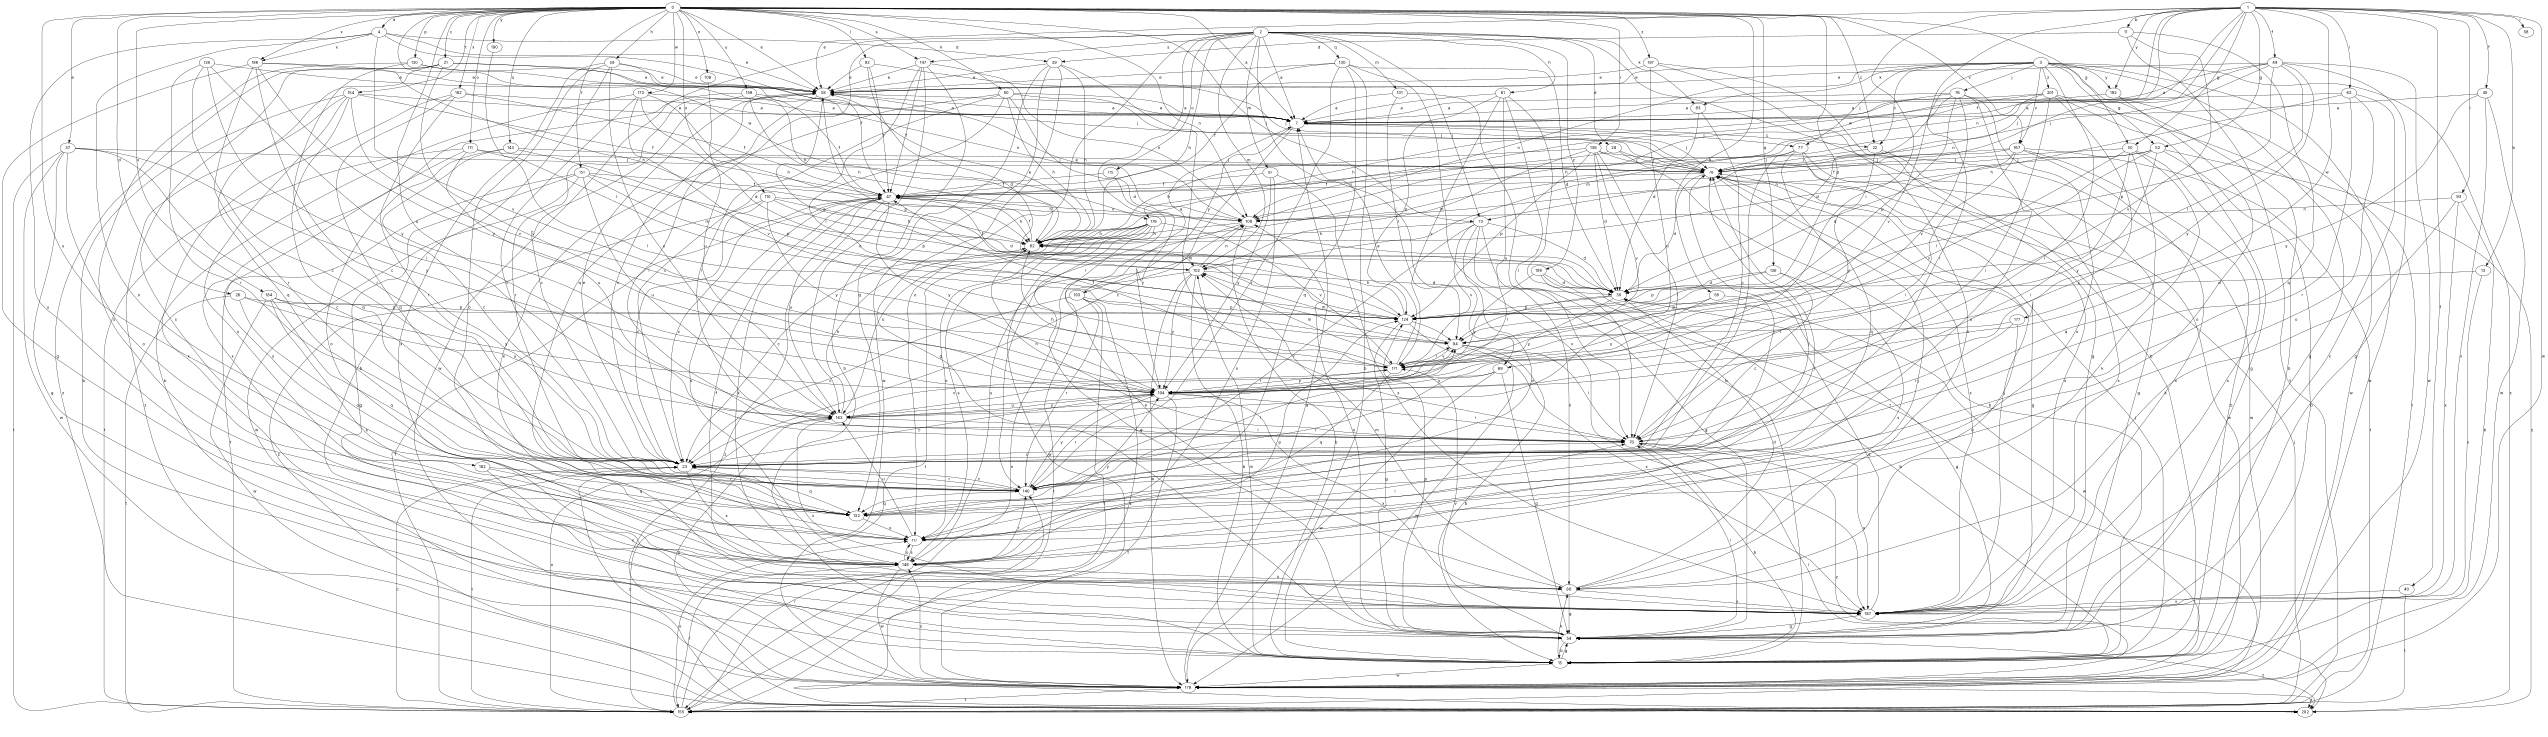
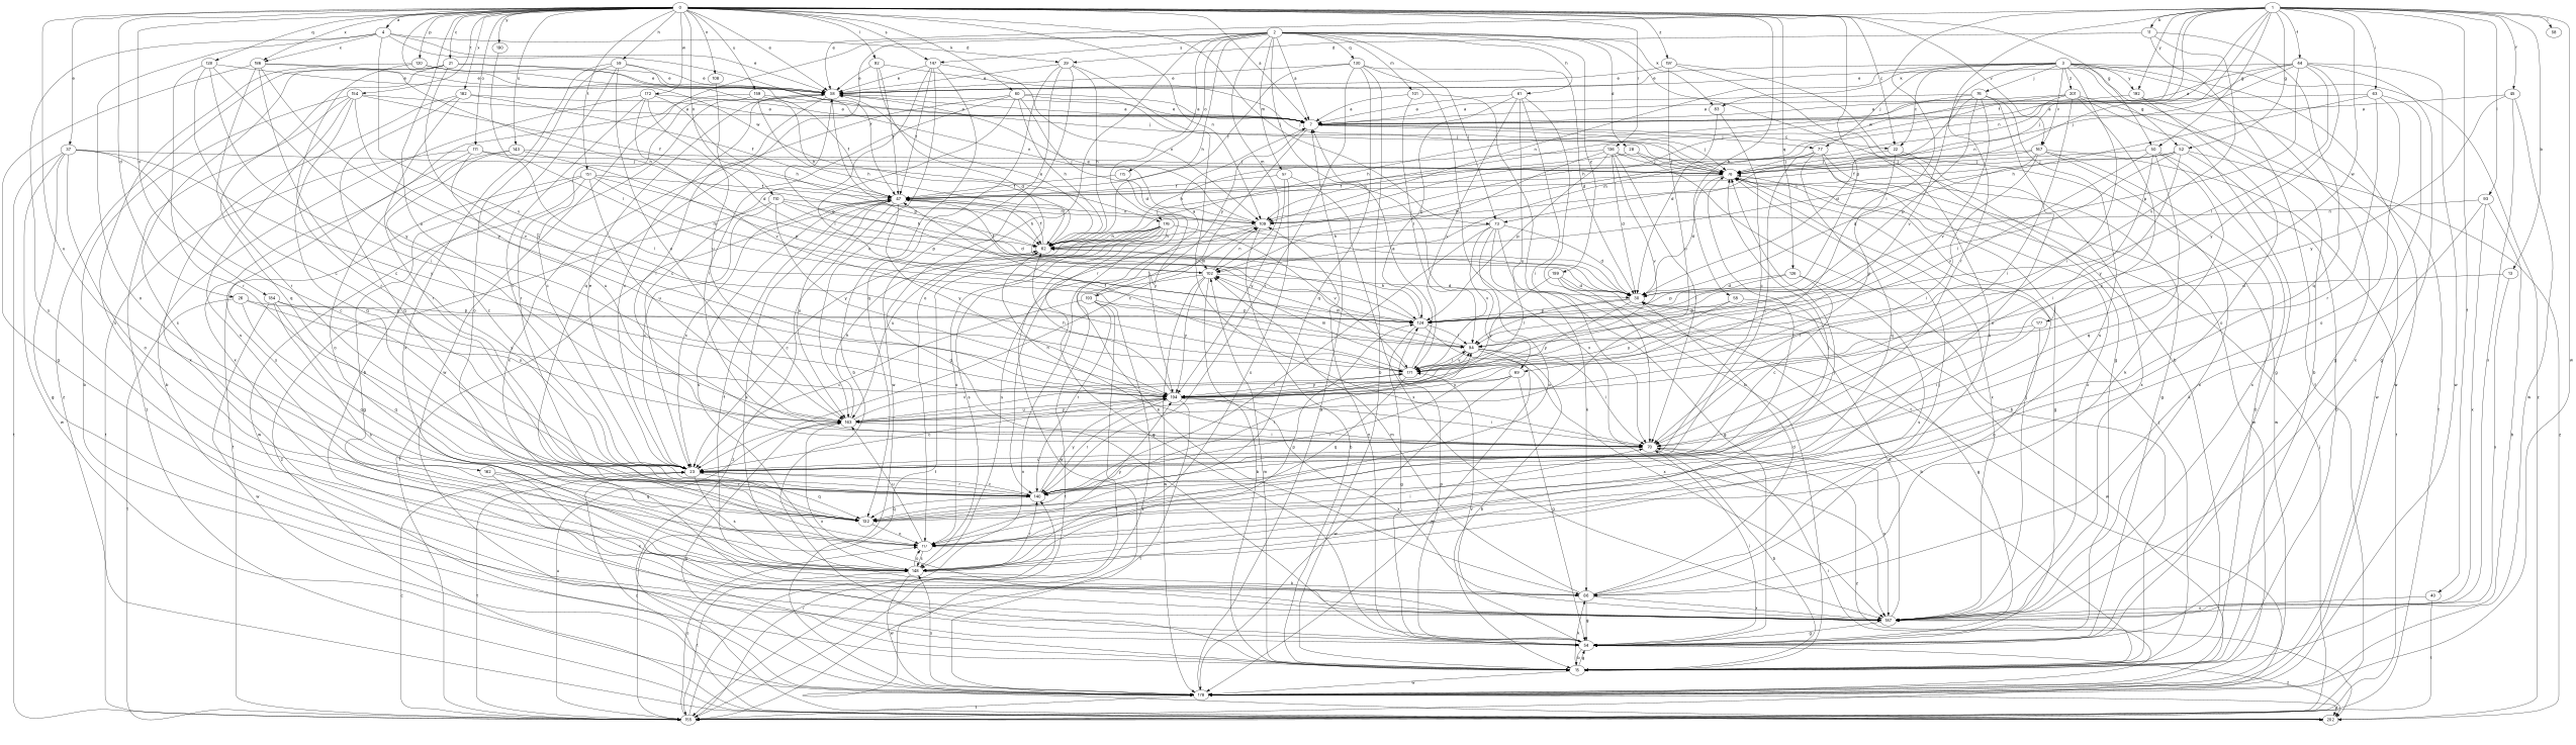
  strict digraph {
    fontname=Inter
    node [fontname=Inter]
    edge [fontname=Inter]
    0
    4
    7
    21
    22
    26
    37
    38
    50
    58
    59
    73
    80
    92
    108
    109
    110
    111
    120
    124
    126
    128
    136
    143
    147
    151
    154
    159
    162
    163
    167
    172
    176
    182
    184
    186
    190
    197
    47
    117
    171
    29
    148
    77
    23
    78
    193
    132
    202
    194
    178
    187
    155
    54
    140
    70
    86
    15
    62
    30
    94
    102
    1
    11
    13
    40
    44
    45
    52
    63
    68
    69
    93
    177
    192
    2
    28
    61
    83
    97
    101
    115
    130
    199
    3
    76
    201
    0 -> 4 [label=a]
    0 -> 7 [label=a]
    0 -> 21 [label=c]
    0 -> 22 [label=c]
    0 -> 26 [label=d]
    0 -> 37 [label=e]
    0 -> 38 [label=e]
    0 -> 50 [label=g]
    0 -> 58 [label=h]
    0 -> 59 [label=h]
    0 -> 73 [label=j]
    0 -> 80 [label=k]
    0 -> 92 [label=l]
    0 -> 108 [label=n]
    0 -> 109 [label=n]
    0 -> 110 [label=o]
    0 -> 111 [label=o]
    0 -> 120 [label=p]
    0 -> 124 [label=p]
    0 -> 126 [label=q]
+   0 -> 128 [label=q]
    0 -> 136 [label=r]
    0 -> 143 [label=s]
    0 -> 147 [label=s]
    0 -> 151 [label=t]
    0 -> 154 [label=t]
    0 -> 159 [label=u]
    0 -> 162 [label=u]
    0 -> 163 [label=u]
    0 -> 167 [label=v]
    0 -> 172 [label=w]
    0 -> 176 [label=w]
    0 -> 182 [label=x]
    0 -> 184 [label=x]
    0 -> 186 [label=x]
    0 -> 190 [label=y]
    0 -> 197 [label=z]
    4 -> 38 [label=e]
    4 -> 186 [label=x]
    4 -> 47 [label=f]
    4 -> 117 [label=o]
    4 -> 171 [label=v]
    4 -> 29 [label=d]
    4 -> 148 [label=s]
    7 -> 22 [label=c]
    7 -> 38 [label=e]
    7 -> 77 [label=j]
    7 -> 23 [label=c]
    7 -> 78 [label=j]
    7 -> 193 [label=y]
    21 -> 38 [label=e]
    21 -> 148 [label=s]
    21 -> 78 [label=j]
    21 -> 132 [label=q]
    21 -> 202 [label=z]
    21 -> 194 [label=y]
    22 -> 78 [label=j]
    22 -> 194 [label=y]
    22 -> 178 [label=w]
    22 -> 187 [label=x]
    26 -> 124 [label=p]
    26 -> 163 [label=u]
    26 -> 132 [label=q]
    26 -> 155 [label=t]
    37 -> 117 [label=o]
    37 -> 23 [label=c]
    37 -> 78 [label=j]
    37 -> 194 [label=y]
    37 -> 178 [label=w]
    37 -> 155 [label=t]
    37 -> 54 [label=g]
    38 -> 7 [label=a]
    38 -> 124 [label=p]
    38 -> 23 [label=c]
    38 -> 140 [label=r]
    38 -> 70 [label=i]
    50 -> 171 [label=v]
    50 -> 78 [label=j]
    50 -> 132 [label=q]
    50 -> 187 [label=x]
    50 -> 70 [label=i]
    50 -> 86 [label=k]
    58 -> 124 [label=p]
    58 -> 194 [label=y]
    58 -> 54 [label=g]
    59 -> 38 [label=e]
    59 -> 163 [label=u]
    59 -> 117 [label=o]
    59 -> 187 [label=x]
    59 -> 15 [label=b]
    59 -> 62 [label=h]
    73 -> 117 [label=o]
    73 -> 171 [label=v]
    73 -> 54 [label=g]
    73 -> 140 [label=r]
    73 -> 86 [label=k]
    73 -> 62 [label=h]
    73 -> 30 [label=d]
    80 -> 7 [label=a]
    80 -> 78 [label=j]
    80 -> 187 [label=x]
    80 -> 70 [label=i]
    80 -> 62 [label=h]
    80 -> 30 [label=d]
    80 -> 94 [label=l]
    92 -> 38 [label=e]
    92 -> 47 [label=f]
    92 -> 78 [label=j]
    92 -> 30 [label=d]
    108 -> 163 [label=u]
    109 -> 38 [label=e]
    109 -> 148 [label=s]
    109 -> 15 [label=b]
    109 -> 62 [label=h]
    110 -> 109 [label=n]
    110 -> 23 [label=c]
    110 -> 202 [label=z]
    110 -> 194 [label=y]
    110 -> 62 [label=h]
    110 -> 30 [label=d]
    111 -> 163 [label=u]
    111 -> 148 [label=s]
    111 -> 78 [label=j]
    111 -> 155 [label=t]
    111 -> 94 [label=l]
    120 -> 38 [label=e]
    120 -> 109 [label=n]
    120 -> 148 [label=s]
    120 -> 140 [label=r]
    124 -> 38 [label=e]
    124 -> 187 [label=x]
    124 -> 54 [label=g]
    124 -> 62 [label=h]
    124 -> 94 [label=l]
    126 -> 124 [label=p]
    126 -> 148 [label=s]
    126 -> 23 [label=c]
    126 -> 30 [label=d]
    128 -> 38 [label=e]
    128 -> 23 [label=c]
    128 -> 194 [label=y]
    128 -> 140 [label=r]
    128 -> 70 [label=i]
    136 -> 124 [label=p]
    136 -> 171 [label=v]
    136 -> 78 [label=j]
    136 -> 178 [label=w]
    136 -> 70 [label=i]
    136 -> 62 [label=h]
    136 -> 30 [label=d]
    136 -> 102 [label=m]
    143 -> 124 [label=p]
    143 -> 117 [label=o]
    143 -> 23 [label=c]
    143 -> 78 [label=j]
    147 -> 38 [label=e]
    147 -> 109 [label=n]
    147 -> 163 [label=u]
    147 -> 47 [label=f]
    147 -> 23 [label=c]
    147 -> 15 [label=b]
    151 -> 124 [label=p]
    151 -> 163 [label=u]
    151 -> 47 [label=f]
    151 -> 178 [label=w]
    151 -> 155 [label=t]
    151 -> 54 [label=g]
    151 -> 102 [label=m]
    154 -> 7 [label=a]
    154 -> 47 [label=f]
    154 -> 171 [label=v]
    154 -> 148 [label=s]
    154 -> 132 [label=q]
    154 -> 202 [label=z]
    154 -> 15 [label=b]
    159 -> 7 [label=a]
    159 -> 47 [label=f]
    159 -> 23 [label=c]
    159 -> 187 [label=x]
    159 -> 62 [label=h]
    162 -> 132 [label=q]
    162 -> 187 [label=x]
    162 -> 140 [label=r]
    163 -> 171 [label=v]
    163 -> 194 [label=y]
    163 -> 187 [label=x]
    163 -> 70 [label=i]
    163 -> 62 [label=h]
    163 -> 94 [label=l]
    167 -> 47 [label=f]
    167 -> 78 [label=j]
    167 -> 187 [label=x]
    167 -> 155 [label=t]
    167 -> 70 [label=i]
    167 -> 15 [label=b]
    167 -> 30 [label=d]
    172 -> 7 [label=a]
    172 -> 171 [label=v]
    172 -> 23 [label=c]
    172 -> 15 [label=b]
    172 -> 62 [label=h]
    172 -> 30 [label=d]
    176 -> 163 [label=u]
    176 -> 117 [label=o]
    176 -> 171 [label=v]
    176 -> 148 [label=s]
    176 -> 23 [label=c]
    176 -> 178 [label=w]
    176 -> 155 [label=t]
    176 -> 54 [label=g]
    176 -> 86 [label=k]
    176 -> 62 [label=h]
    182 -> 7 [label=a]
    182 -> 47 [label=f]
    182 -> 132 [label=q]
    182 -> 187 [label=x]
    182 -> 140 [label=r]
    184 -> 124 [label=p]
    184 -> 148 [label=s]
    184 -> 132 [label=q]
    184 -> 194 [label=y]
    184 -> 178 [label=w]
    186 -> 38 [label=e]
    186 -> 23 [label=c]
    186 -> 194 [label=y]
    186 -> 54 [label=g]
    186 -> 140 [label=r]
    186 -> 62 [label=h]
    190 -> 94 [label=l]
    197 -> 38 [label=e]
    197 -> 163 [label=u]
    197 -> 54 [label=g]
    197 -> 86 [label=k]
    47 -> 109 [label=n]
    47 -> 163 [label=u]
    47 -> 148 [label=s]
    47 -> 23 [label=c]
    47 -> 202 [label=z]
    47 -> 194 [label=y]
    47 -> 86 [label=k]
    47 -> 62 [label=h]
    117 -> 163 [label=u]
    117 -> 148 [label=s]
    117 -> 194 [label=y]
    117 -> 70 [label=i]
    171 -> 7 [label=a]
    171 -> 47 [label=f]
    171 -> 132 [label=q]
    171 -> 194 [label=y]
    171 -> 94 [label=l]
    171 -> 102 [label=m]
    29 -> 38 [label=e]
    29 -> 132 [label=q]
    29 -> 178 [label=w]
    29 -> 54 [label=g]
    29 -> 70 [label=i]
    29 -> 62 [label=h]
    148 -> 124 [label=p]
    148 -> 117 [label=o]
    148 -> 78 [label=j]
    148 -> 178 [label=w]
    148 -> 155 [label=t]
    148 -> 140 [label=r]
    148 -> 86 [label=k]
    77 -> 23 [label=c]
    77 -> 78 [label=j]
    77 -> 132 [label=q]
    77 -> 187 [label=x]
    77 -> 54 [label=g]
    23 -> 38 [label=e]
    23 -> 148 [label=s]
    23 -> 132 [label=q]
    23 -> 155 [label=t]
    23 -> 140 [label=r]
    78 -> 47 [label=f]
    78 -> 187 [label=x]
    78 -> 54 [label=g]
    78 -> 30 [label=d]
    193 -> 7 [label=a]
    193 -> 124 [label=p]
    193 -> 23 [label=c]
    193 -> 202 [label=z]
    193 -> 155 [label=t]
    193 -> 140 [label=r]
    132 -> 117 [label=o]
    132 -> 78 [label=j]
    202 -> 23 [label=c]
    194 -> 163 [label=u]
    194 -> 23 [label=c]
    194 -> 187 [label=x]
    194 -> 155 [label=t]
    194 -> 140 [label=r]
    194 -> 70 [label=i]
    194 -> 62 [label=h]
    178 -> 7 [label=a]
    178 -> 163 [label=u]
    178 -> 148 [label=s]
    178 -> 202 [label=z]
    178 -> 155 [label=t]
    178 -> 70 [label=i]
    187 -> 78 [label=j]
    187 -> 54 [label=g]
    187 -> 30 [label=d]
    155 -> 109 [label=n]
    155 -> 163 [label=u]
    155 -> 47 [label=f]
    155 -> 117 [label=o]
    155 -> 23 [label=c]
    155 -> 78 [label=j]
    155 -> 140 [label=r]
    54 -> 109 [label=n]
    54 -> 124 [label=p]
    54 -> 171 [label=v]
    54 -> 202 [label=z]
    54 -> 70 [label=i]
    54 -> 15 [label=b]
    140 -> 23 [label=c]
    140 -> 78 [label=j]
    140 -> 132 [label=q]
    140 -> 194 [label=y]
    140 -> 94 [label=l]
    70 -> 23 [label=c]
    70 -> 202 [label=z]
    70 -> 187 [label=x]
    70 -> 15 [label=b]
    70 -> 62 [label=h]
    86 -> 47 [label=f]
    86 -> 78 [label=j]
    86 -> 187 [label=x]
    86 -> 54 [label=g]
    86 -> 30 [label=d]
    86 -> 102 [label=m]
    15 -> 78 [label=j]
    15 -> 178 [label=w]
    15 -> 54 [label=g]
    15 -> 86 [label=k]
    15 -> 102 [label=m]
    62 -> 38 [label=e]
    62 -> 47 [label=f]
    62 -> 102 [label=m]
    30 -> 124 [label=p]
    30 -> 194 [label=y]
    30 -> 178 [label=w]
    30 -> 94 [label=l]
    94 -> 171 [label=v]
    94 -> 178 [label=w]
    94 -> 70 [label=i]
    94 -> 15 [label=b]
    94 -> 102 [label=m]
    102 -> 109 [label=n]
    102 -> 47 [label=f]
    102 -> 194 [label=y]
    102 -> 178 [label=w]
    102 -> 155 [label=t]
    102 -> 15 [label=b]
    102 -> 30 [label=d]
    1 -> 38 [label=e]
    1 -> 50 [label=g]
    1 -> 73 [label=j]
    1 -> 109 [label=n]
    1 -> 176 [label=w]
    1 -> 47 [label=f]
    1 -> 178 [label=w]
    1 -> 140 [label=r]
    1 -> 11 [label=b]
    1 -> 13 [label=b]
    1 -> 40 [label=f]
    1 -> 44 [label=f]
    1 -> 45 [label=f]
    1 -> 52 [label=g]
    1 -> 63 [label=i]
    1 -> 68 [label=i]
    1 -> 69 [label=i]
    1 -> 93 [label=l]
    1 -> 177 [label=w]
    1 -> 192 [label=y]
    11 -> 171 [label=v]
    11 -> 29 [label=d]
    11 -> 132 [label=q]
    11 -> 155 [label=t]
    13 -> 187 [label=x]
    13 -> 30 [label=d]
    40 -> 187 [label=x]
    40 -> 155 [label=t]
    44 -> 7 [label=a]
    44 -> 38 [label=e]
    44 -> 109 [label=n]
    44 -> 124 [label=p]
    44 -> 78 [label=j]
    44 -> 194 [label=y]
    44 -> 178 [label=w]
    44 -> 54 [label=g]
    44 -> 94 [label=l]
    45 -> 7 [label=a]
    45 -> 194 [label=y]
    45 -> 178 [label=w]
    45 -> 187 [label=x]
    52 -> 109 [label=n]
    52 -> 78 [label=j]
    52 -> 202 [label=z]
    52 -> 194 [label=y]
    52 -> 15 [label=b]
    52 -> 94 [label=l]
    63 -> 7 [label=a]
    63 -> 117 [label=o]
    63 -> 187 [label=x]
    63 -> 140 [label=r]
    63 -> 62 [label=h]
    69 -> 194 [label=y]
    69 -> 178 [label=w]
    69 -> 54 [label=g]
    69 -> 140 [label=r]
    93 -> 109 [label=n]
    93 -> 187 [label=x]
    93 -> 86 [label=k]
    93 -> 15 [label=b]
    177 -> 117 [label=o]
    177 -> 70 [label=i]
    177 -> 94 [label=l]
    192 -> 7 [label=a]
    192 -> 117 [label=o]
    192 -> 155 [label=t]
    2 -> 7 [label=a]
    2 -> 73 [label=j]
    2 -> 147 [label=s]
    2 -> 117 [label=o]
    2 -> 132 [label=q]
    2 -> 178 [label=w]
    2 -> 140 [label=r]
    2 -> 15 [label=b]
    2 -> 62 [label=h]
    2 -> 102 [label=m]
    2 -> 69 [label=i]
    2 -> 28 [label=d]
    2 -> 61 [label=h]
    2 -> 83 [label=k]
    2 -> 97 [label=m]
    2 -> 101 [label=m]
    2 -> 115 [label=o]
    2 -> 130 [label=q]
    2 -> 199 [label=z]
    28 -> 109 [label=n]
    28 -> 78 [label=j]
    28 -> 15 [label=b]
    61 -> 7 [label=a]
    61 -> 124 [label=p]
    61 -> 163 [label=u]
    61 -> 171 [label=v]
    61 -> 155 [label=t]
    61 -> 70 [label=i]
    83 -> 23 [label=c]
    83 -> 30 [label=d]
    97 -> 47 [label=f]
    97 -> 148 [label=s]
    97 -> 194 [label=y]
    97 -> 187 [label=x]
    101 -> 7 [label=a]
    101 -> 15 [label=b]
    101 -> 94 [label=l]
    115 -> 47 [label=f]
    115 -> 194 [label=y]
    130 -> 38 [label=e]
    130 -> 47 [label=f]
    130 -> 132 [label=q]
    130 -> 187 [label=x]
    130 -> 140 [label=r]
    130 -> 15 [label=b]
    130 -> 30 [label=d]
    199 -> 194 [label=y]
    199 -> 70 [label=i]
    199 -> 15 [label=b]
    199 -> 30 [label=d]
    3 -> 22 [label=c]
    3 -> 38 [label=e]
    3 -> 109 [label=n]
    3 -> 167 [label=v]
    3 -> 171 [label=v]
    3 -> 77 [label=j]
    3 -> 202 [label=z]
    3 -> 178 [label=w]
    3 -> 54 [label=g]
    3 -> 70 [label=i]
    3 -> 15 [label=b]
    3 -> 52 [label=g]
    3 -> 192 [label=y]
    3 -> 83 [label=k]
    3 -> 76 [label=j]
    3 -> 201 [label=z]
    76 -> 7 [label=a]
    76 -> 124 [label=p]
    76 -> 117 [label=o]
    76 -> 171 [label=v]
    76 -> 148 [label=s]
    76 -> 62 [label=h]
    76 -> 30 [label=d]
    201 -> 7 [label=a]
    201 -> 23 [label=c]
    201 -> 178 [label=w]
    201 -> 54 [label=g]
    201 -> 70 [label=i]
    201 -> 62 [label=h]
    201 -> 102 [label=m]
  }
